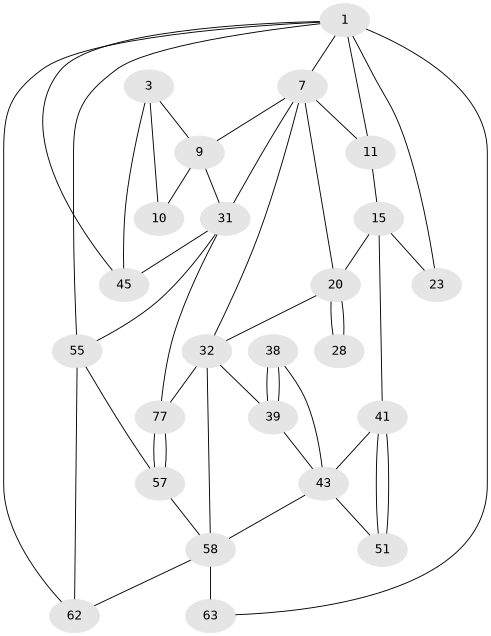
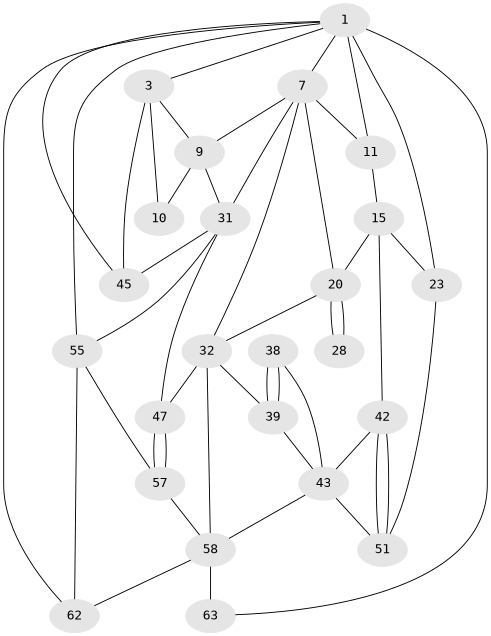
  graph {
    fontname="DejaVu Sans Mono"
    node [color=gray90 fontname="DejaVu Sans Mono" style=filled]
    edge [fontname="DejaVu Sans Mono"]
    1 [super="+6+2"]
    3 [super="+19+4"]
    7 [super="+8"]
    11 [super="+12+14"]
    23 [super="+34"]
    45
    55 [super="+56"]
    62
    63
    9 [super="+18"]
    10
    20 [super="+21"]
    31 [super="+44"]
    32 [super="+33+40"]
    15 [super="+24+16"]
    51
    57
    28
-   47 [label=77]
+   47
    39 [super="+54"]
    58 [super="+60+59"]
-   41 [super="+42"]
+   41 [super="+42" label=42]
    43 [super="+52"]
    38
+   1 -- 3
    1 -- 7
    1 -- 11 [weight=2]
    1 -- 23 [weight=2]
    1 -- 45
    1 -- 55
    1 -- 62
    1 -- 63
    3 -- 45
    3 -- 9
    3 -- 10 [weight=2]
    7 -- 11
    7 -- 9
    7 -- 20
    7 -- 31
    7 -- 32
    11 -- 15 [weight=2]
+   23 -- 51
    55 -- 62
    55 -- 57
    9 -- 10
    9 -- 31
    20 -- 32
    20 -- 28 [weight=2]
    20 -- 28
    31 -- 45
    31 -- 55
    31 -- 47
    32 -- 47
    32 -- 39
    32 -- 58
    15 -- 23 [weight=2]
    15 -- 20
    15 -- 41
    57 -- 58
    47 -- 57
    47 -- 57
    39 -- 43
    58 -- 62
    58 -- 63 [weight=2]
    41 -- 51
    41 -- 51
    41 -- 43 [weight=2]
    43 -- 51
    43 -- 58
    38 -- 39
    38 -- 39
    38 -- 43
  }
